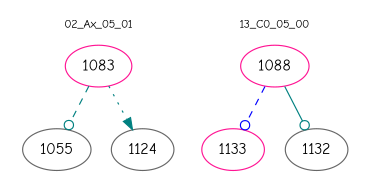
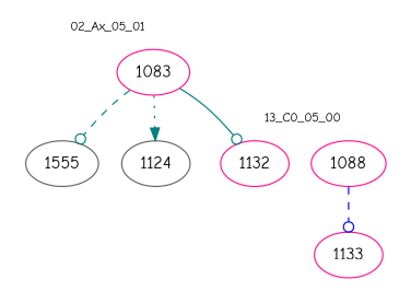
  digraph {
    fontname="Comic Neue"
    node [color=deeppink fontname="Comic Neue"]
    edge [arrowhead=odot color=teal fontname="Comic Neue" style=dashed]
    n1 [label=1083]
-   n2 [color=gray40 label=1055]
+   n2 [color=gray40 label=1555]
    n3 [color=gray40 label=1124]
    n4 [label=1088]
    n5 [label=1133]
-   n6 [color=gray40 label=1132]
+   n6 [label=1132]
    subgraph cluster_1 {
      color=white
      fontsize=10
      label="02_Ax_05_01"
      n1
      n2
      n3
    }
    subgraph cluster_2 {
      color=white
      fontsize=10
      label="13_C0_05_00"
      n4
      n5
      n6
    }
    n1 -> n2
    n1 -> n3 [arrowhead=normal style=dotted]
    n4 -> n5 [color=blue]
-   n4 -> n6 [style=solid]
+   n1 -> n6 [style=solid]
  }
